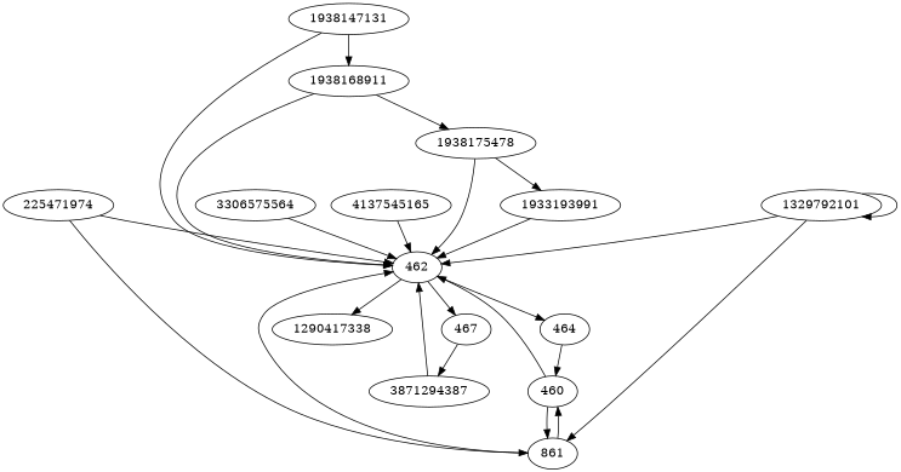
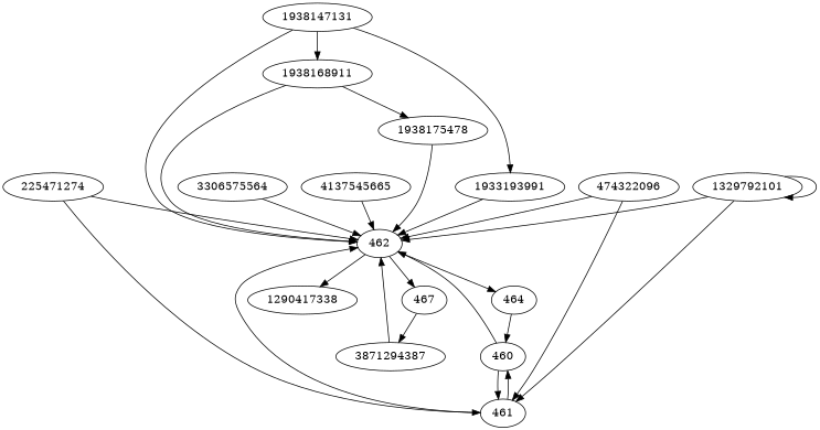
  digraph {
    1329792101
    462
-   461 [label=861]
+   461
    467
    464
    1290417338
    n7 [label=1933193991]
-   225471274 [label=225471974]
+   225471274
    460
    3306575564
-   4137545165
+   4137545165 [label=4137545665]
    1938168911
    1938175478
+   474322096
    3871294387
    1938147131
    1329792101 -> 1329792101
    1329792101 -> 462
    1329792101 -> 461
    462 -> 467
    462 -> 464
    462 -> 1290417338
    461 -> 462
    461 -> 460
    467 -> 3871294387
    464 -> 460
    n7 -> 462
    225471274 -> 462
    225471274 -> 461
    460 -> 462
    460 -> 461
    3306575564 -> 462
    4137545165 -> 462
    1938168911 -> 462
    1938168911 -> 1938175478
    1938175478 -> 462
-   1938175478 -> n7
+   1938147131 -> n7
+   474322096 -> 462
+   474322096 -> 461
    3871294387 -> 462
    1938147131 -> 462
    1938147131 -> 1938168911
  }
